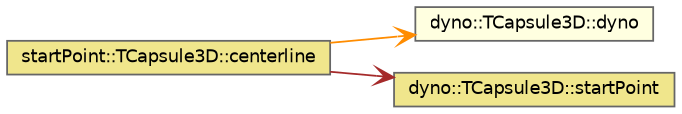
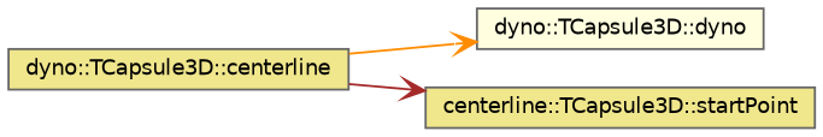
  digraph {
    rankdir=LR
    node [color=grey40 fillcolor=khaki fontname=Helvetica fontsize=10 shape=box style=filled]
    edge [arrowhead=vee fontname=Helvetica fontsize=10 labelfontname=Helvetica labelfontsize=10 style=solid]
-   n1 [color=gray40 fontcolor=black height=0.2 label="startPoint::TCapsule3D::centerline" width=0.4]
+   n1 [color=gray40 fontcolor=black height=0.2 label="dyno::TCapsule3D::centerline" width=0.4]
    n2 [fillcolor=lightyellow height=0.2 label="dyno::TCapsule3D::dyno" width=0.4]
-   n3 [height=0.2 label="dyno::TCapsule3D::startPoint" width=0.4]
+   n3 [height=0.2 label="centerline::TCapsule3D::startPoint" width=0.4]
    n1 -> n2 [color=darkorange]
    n1 -> n3 [color=brown]
  }
